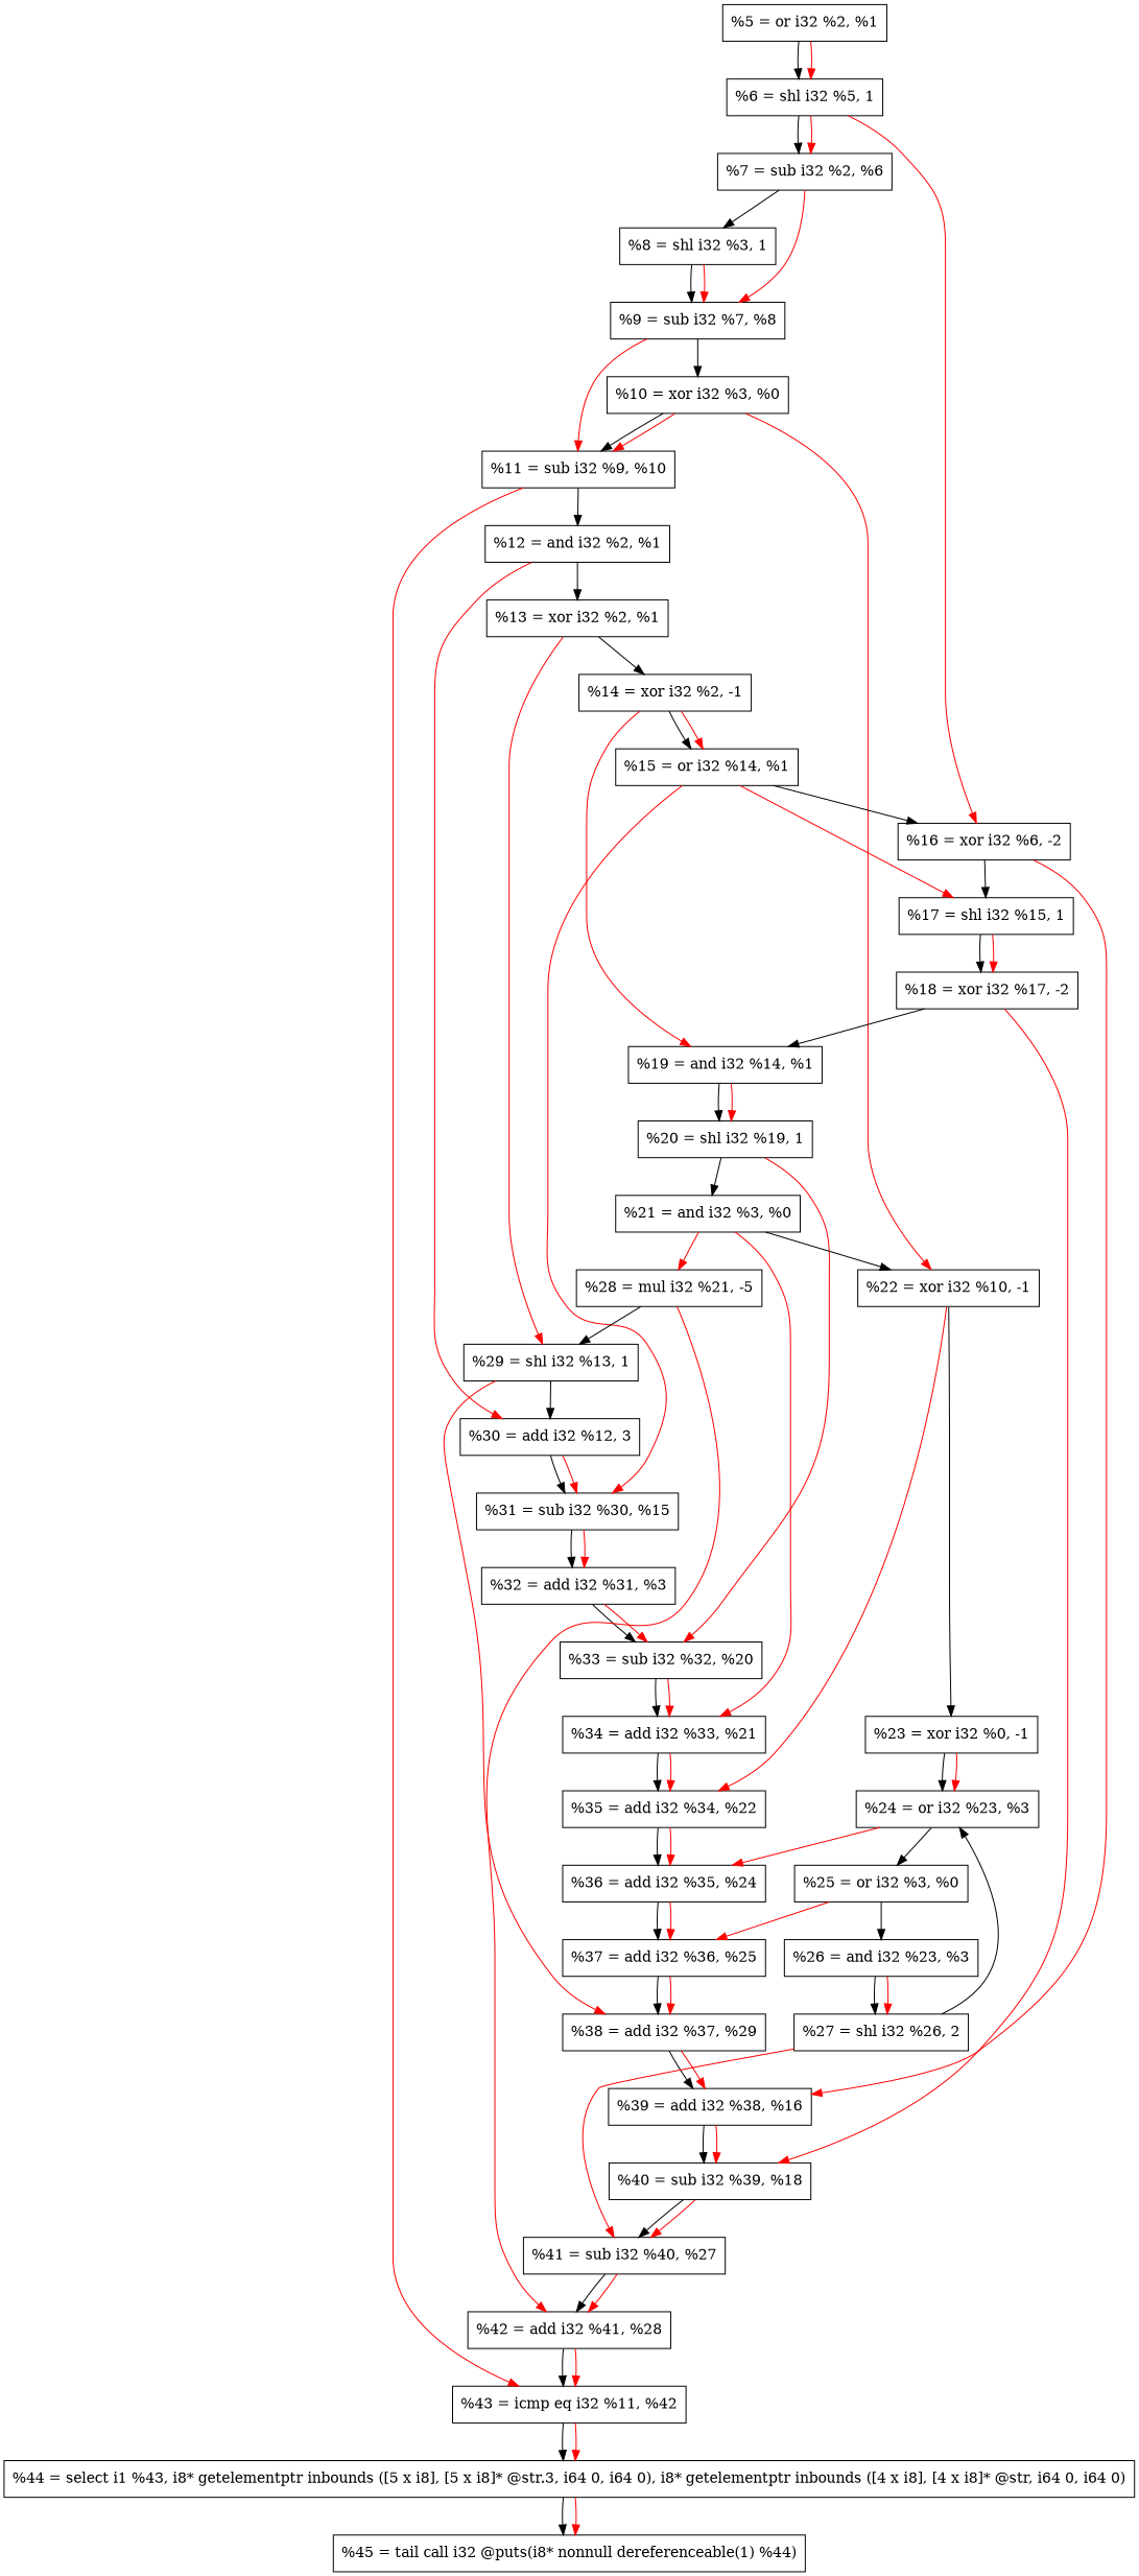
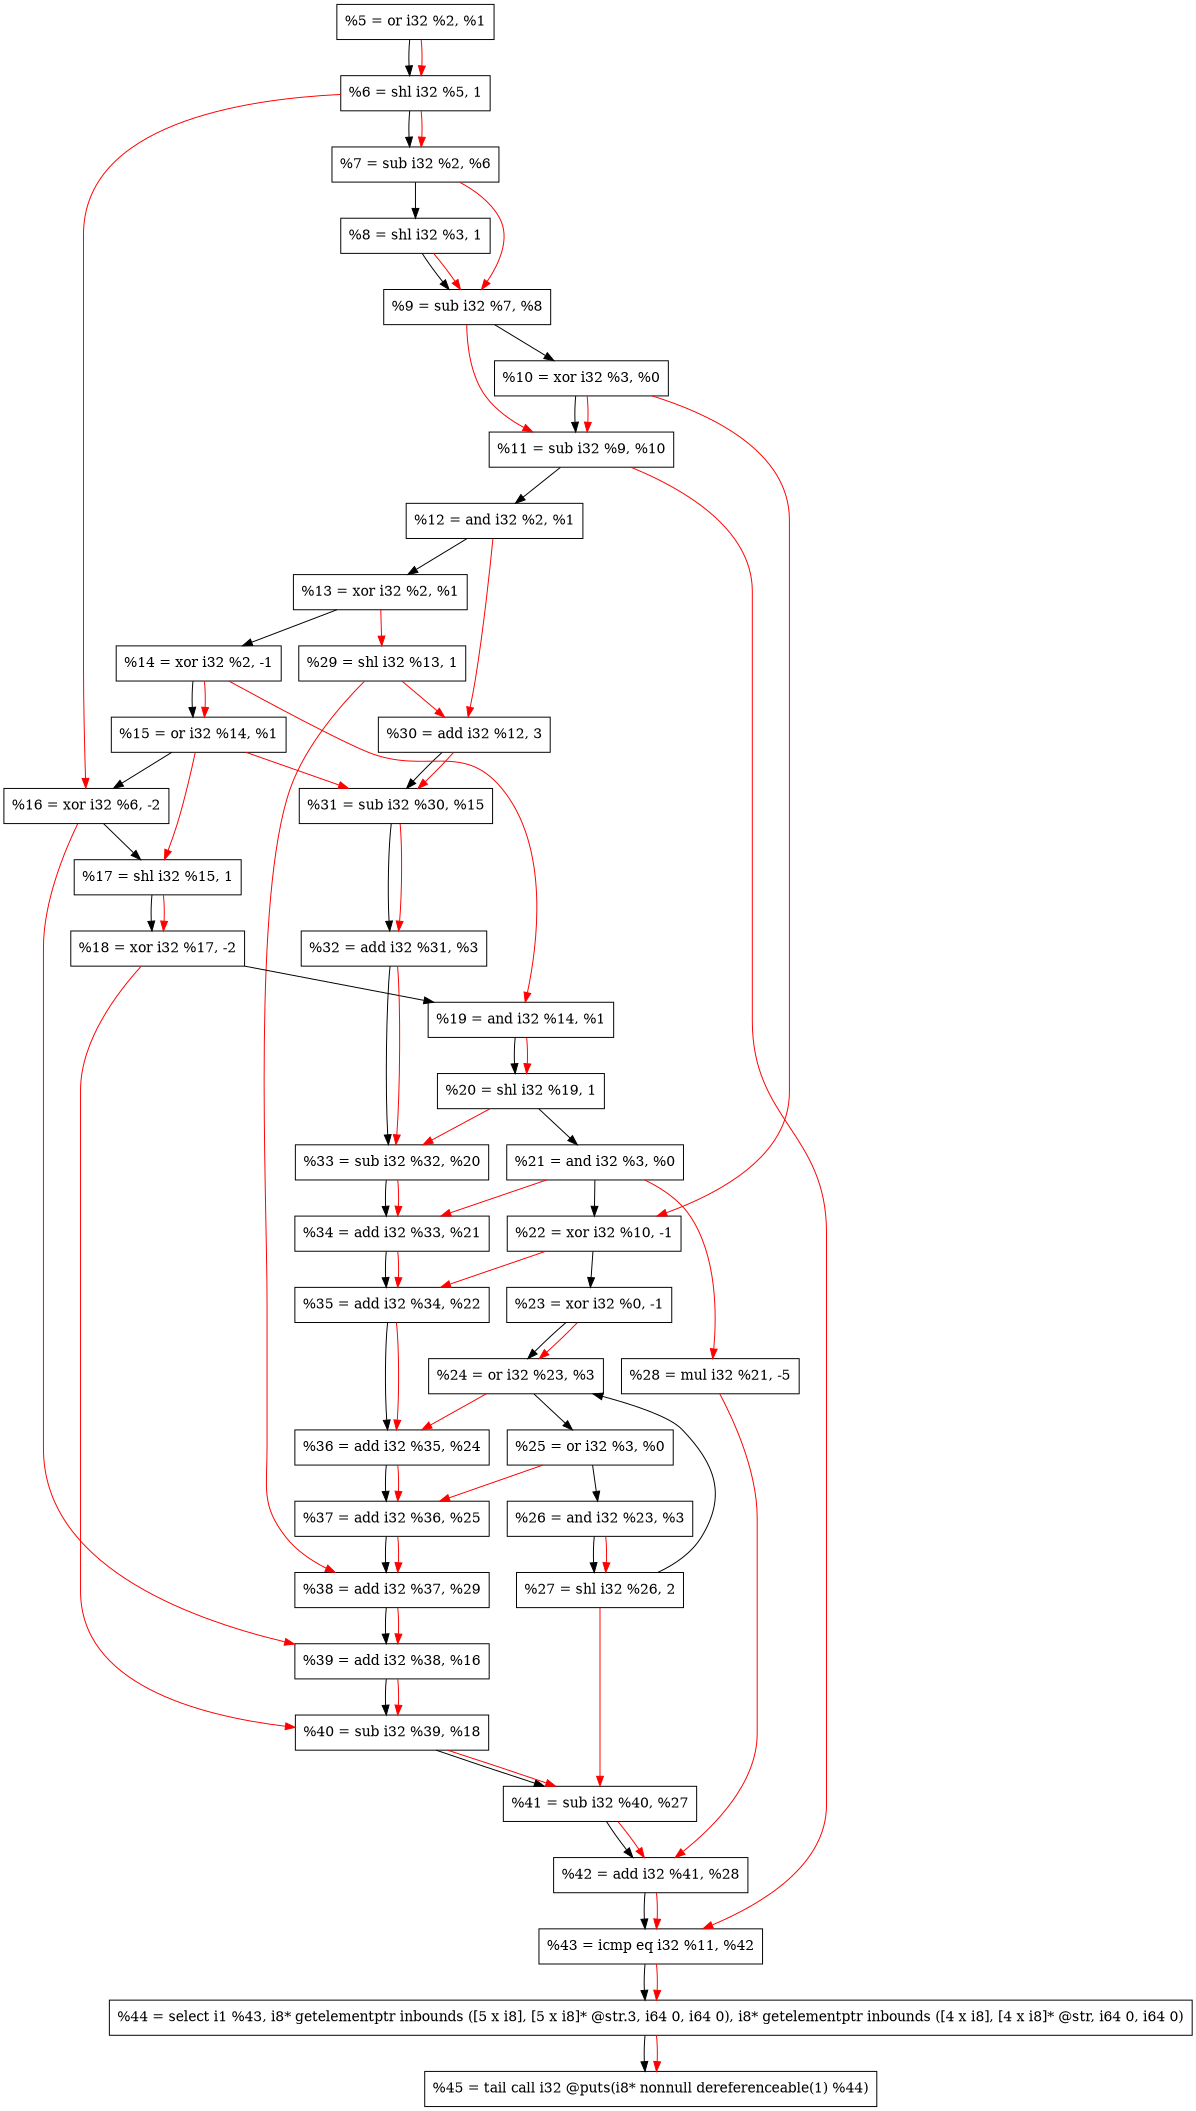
  digraph {
    node [shape=record]
    edge [color=red]
    n1 [label="  %5 = or i32 %2, %1"]
    n2 [label="  %6 = shl i32 %5, 1"]
    n3 [label="  %7 = sub i32 %2, %6"]
    n4 [label="  %16 = xor i32 %6, -2"]
    n5 [label="  %8 = shl i32 %3, 1"]
    n6 [label="  %9 = sub i32 %7, %8"]
    n7 [label="  %17 = shl i32 %15, 1"]
    n8 [label="  %39 = add i32 %38, %16"]
    n9 [label="  %10 = xor i32 %3, %0"]
    n10 [label="  %11 = sub i32 %9, %10"]
    n11 [label="  %22 = xor i32 %10, -1"]
    n12 [label="  %12 = and i32 %2, %1"]
    n13 [label="  %43 = icmp eq i32 %11, %42"]
    n14 [label="  %23 = xor i32 %0, -1"]
    n15 [label="  %35 = add i32 %34, %22"]
    n16 [label="  %13 = xor i32 %2, %1"]
    n17 [label="  %30 = add i32 %12, 3"]
    n18 [label="  %44 = select i1 %43, i8* getelementptr inbounds ([5 x i8], [5 x i8]* @str.3, i64 0, i64 0), i8* getelementptr inbounds ([4 x i8], [4 x i8]* @str, i64 0, i64 0)"]
    n19 [label="  %14 = xor i32 %2, -1"]
    n20 [label="  %29 = shl i32 %13, 1"]
    n21 [label="  %31 = sub i32 %30, %15"]
    n22 [label="  %15 = or i32 %14, %1"]
    n23 [label="  %19 = and i32 %14, %1"]
    n24 [label="  %38 = add i32 %37, %29"]
    n25 [label="  %20 = shl i32 %19, 1"]
    n26 [label="  %18 = xor i32 %17, -2"]
    n27 [label="  %32 = add i32 %31, %3"]
    n28 [label="  %40 = sub i32 %39, %18"]
    n29 [label="  %41 = sub i32 %40, %27"]
    n30 [label="  %21 = and i32 %3, %0"]
    n31 [label="  %33 = sub i32 %32, %20"]
    n32 [label="  %28 = mul i32 %21, -5"]
    n33 [label="  %34 = add i32 %33, %21"]
    n34 [label="  %42 = add i32 %41, %28"]
    n35 [label="  %24 = or i32 %23, %3"]
    n36 [label="  %36 = add i32 %35, %24"]
    n37 [label="  %25 = or i32 %3, %0"]
    n38 [label="  %26 = and i32 %23, %3"]
    n39 [label="  %27 = shl i32 %26, 2"]
    n40 [label="  %37 = add i32 %36, %25"]
    n41 [label="  %45 = tail call i32 @puts(i8* nonnull dereferenceable(1) %44)"]
    n1 -> n2 [color=""]
    n1 -> n2
    n2 -> n3 [color=""]
    n2 -> n3
    n2 -> n4
    n3 -> n5 [color=""]
    n3 -> n6
    n4 -> n7 [color=""]
    n4 -> n8
    n5 -> n6 [color=""]
    n5 -> n6
    n6 -> n9 [color=""]
    n6 -> n10
    n7 -> n26 [color=""]
    n7 -> n26
    n8 -> n28 [color=""]
    n8 -> n28
    n9 -> n10 [color=""]
    n9 -> n10
    n9 -> n11
    n10 -> n12 [color=""]
    n10 -> n13
    n11 -> n14 [color=""]
    n11 -> n15
    n12 -> n16 [color=""]
    n12 -> n17
    n13 -> n18 [color=""]
    n13 -> n18
    n14 -> n35 [color=""]
    n14 -> n35
    n15 -> n36 [color=""]
    n15 -> n36
    n16 -> n19 [color=""]
    n16 -> n20
    n17 -> n21 [color=""]
    n17 -> n21
    n18 -> n41 [color=""]
    n18 -> n41
    n19 -> n22 [color=""]
    n19 -> n22
    n19 -> n23
-   n20 -> n17 [color=""]
+   n20 -> n17
    n20 -> n24
    n21 -> n27 [color=""]
    n21 -> n27
    n22 -> n4 [color=""]
    n22 -> n7
    n22 -> n21
    n23 -> n25 [color=""]
    n23 -> n25
    n24 -> n8 [color=""]
    n24 -> n8
    n25 -> n30 [color=""]
    n25 -> n31
    n26 -> n23 [color=""]
    n26 -> n28
    n27 -> n31 [color=""]
    n27 -> n31
    n28 -> n29 [color=""]
    n28 -> n29
    n29 -> n34 [color=""]
    n29 -> n34
    n30 -> n11 [color=""]
    n30 -> n32
    n30 -> n33
    n31 -> n33 [color=""]
    n31 -> n33
-   n32 -> n20 [color=""]
    n32 -> n34
    n33 -> n15 [color=""]
    n33 -> n15
    n34 -> n13 [color=""]
    n34 -> n13
    n35 -> n36
    n35 -> n37 [color=""]
    n36 -> n40 [color=""]
    n36 -> n40
    n37 -> n38 [color=""]
    n37 -> n40
    n38 -> n39 [color=""]
    n38 -> n39
    n39 -> n29
    n39 -> n35 [color=""]
    n40 -> n24 [color=""]
    n40 -> n24
  }
